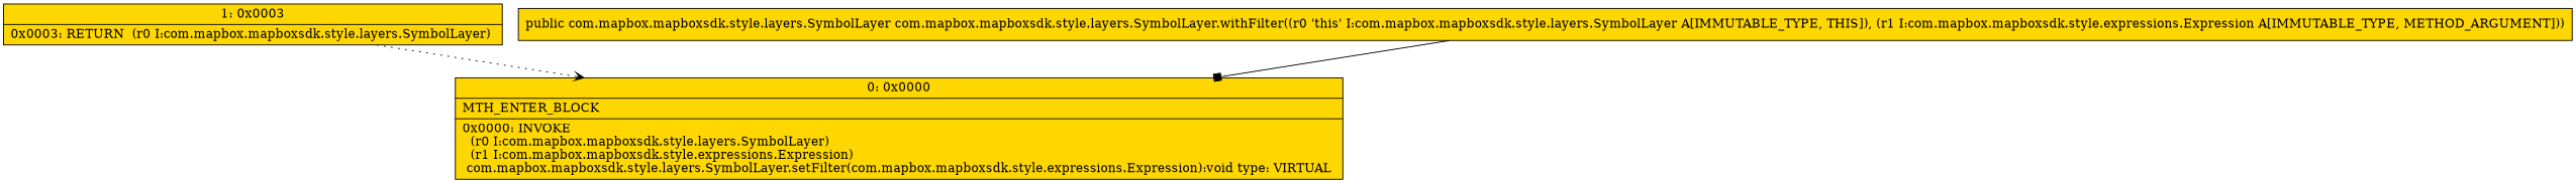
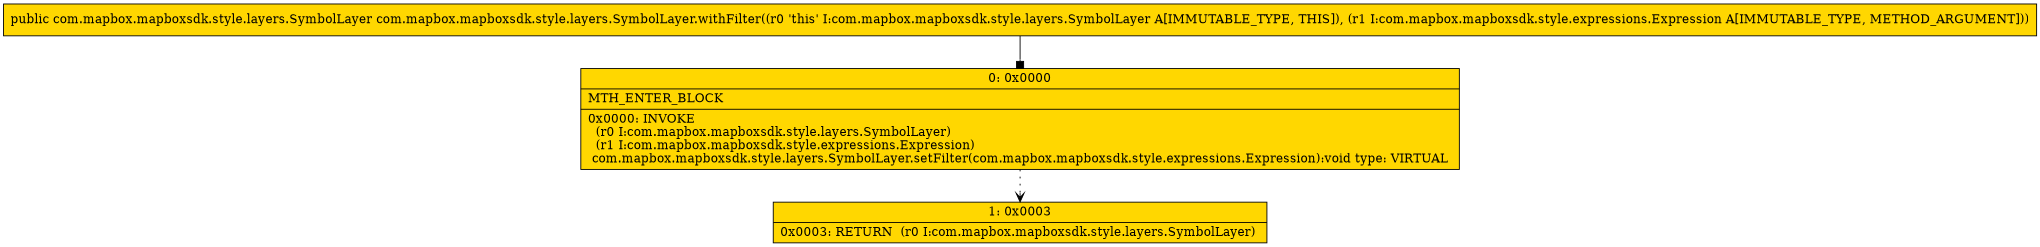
  digraph {
    node [shape=record style=filled fillcolor=gold]
    n1 [label="{0\:\ 0x0000|MTH_ENTER_BLOCK\l|0x0000: INVOKE  \l  (r0 I:com.mapbox.mapboxsdk.style.layers.SymbolLayer)\l  (r1 I:com.mapbox.mapboxsdk.style.expressions.Expression)\l com.mapbox.mapboxsdk.style.layers.SymbolLayer.setFilter(com.mapbox.mapboxsdk.style.expressions.Expression):void type: VIRTUAL \l}"]
    n2 [label="{1\:\ 0x0003|0x0003: RETURN  (r0 I:com.mapbox.mapboxsdk.style.layers.SymbolLayer) \l}"]
    n3 [label="{public com.mapbox.mapboxsdk.style.layers.SymbolLayer com.mapbox.mapboxsdk.style.layers.SymbolLayer.withFilter((r0 'this' I:com.mapbox.mapboxsdk.style.layers.SymbolLayer A[IMMUTABLE_TYPE, THIS]), (r1 I:com.mapbox.mapboxsdk.style.expressions.Expression A[IMMUTABLE_TYPE, METHOD_ARGUMENT])) }"]
-   n2 -> n1 [style=dotted arrowhead=vee]
+   n1 -> n2 [style=dotted arrowhead=vee]
    n3 -> n1 [style=solid arrowhead=box]
  }
